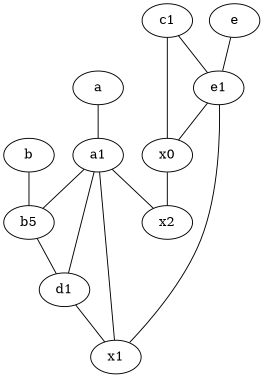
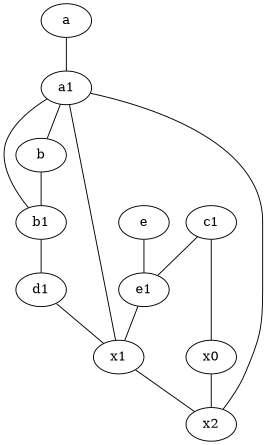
  graph {
    node [labelfontsize=50]
-   b1 [label=b5]
+   b1
    d1
    x1
    c1
    e1
    x0
    a
    a1
    x2
    e
    b
    b1 -- d1
    d1 -- x1
+   x1 -- x2
    c1 -- e1
    c1 -- x0
    e1 -- x1
-   e1 -- x0
    x0 -- x2
    a -- a1
    a1 -- b1
-   a1 -- d1
+   a1 -- b
    a1 -- x1
    a1 -- x2
    e -- e1
    b -- b1
  }
